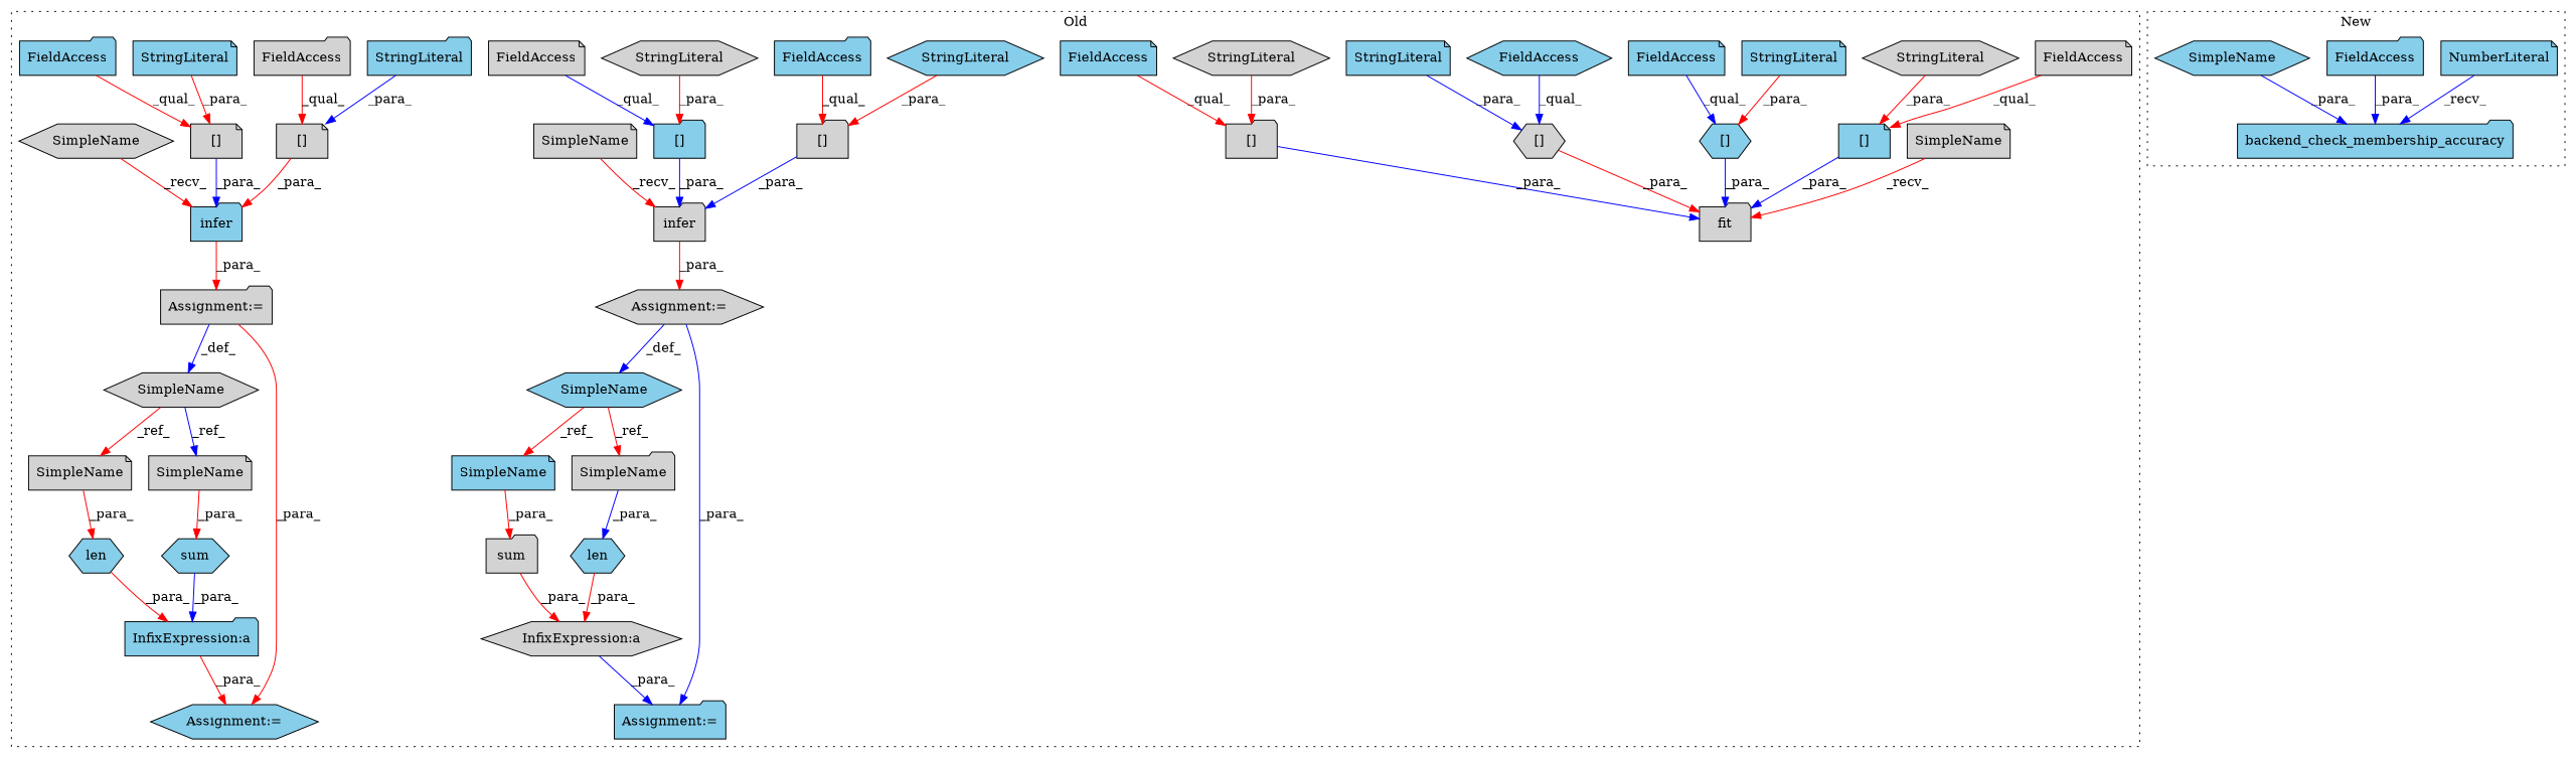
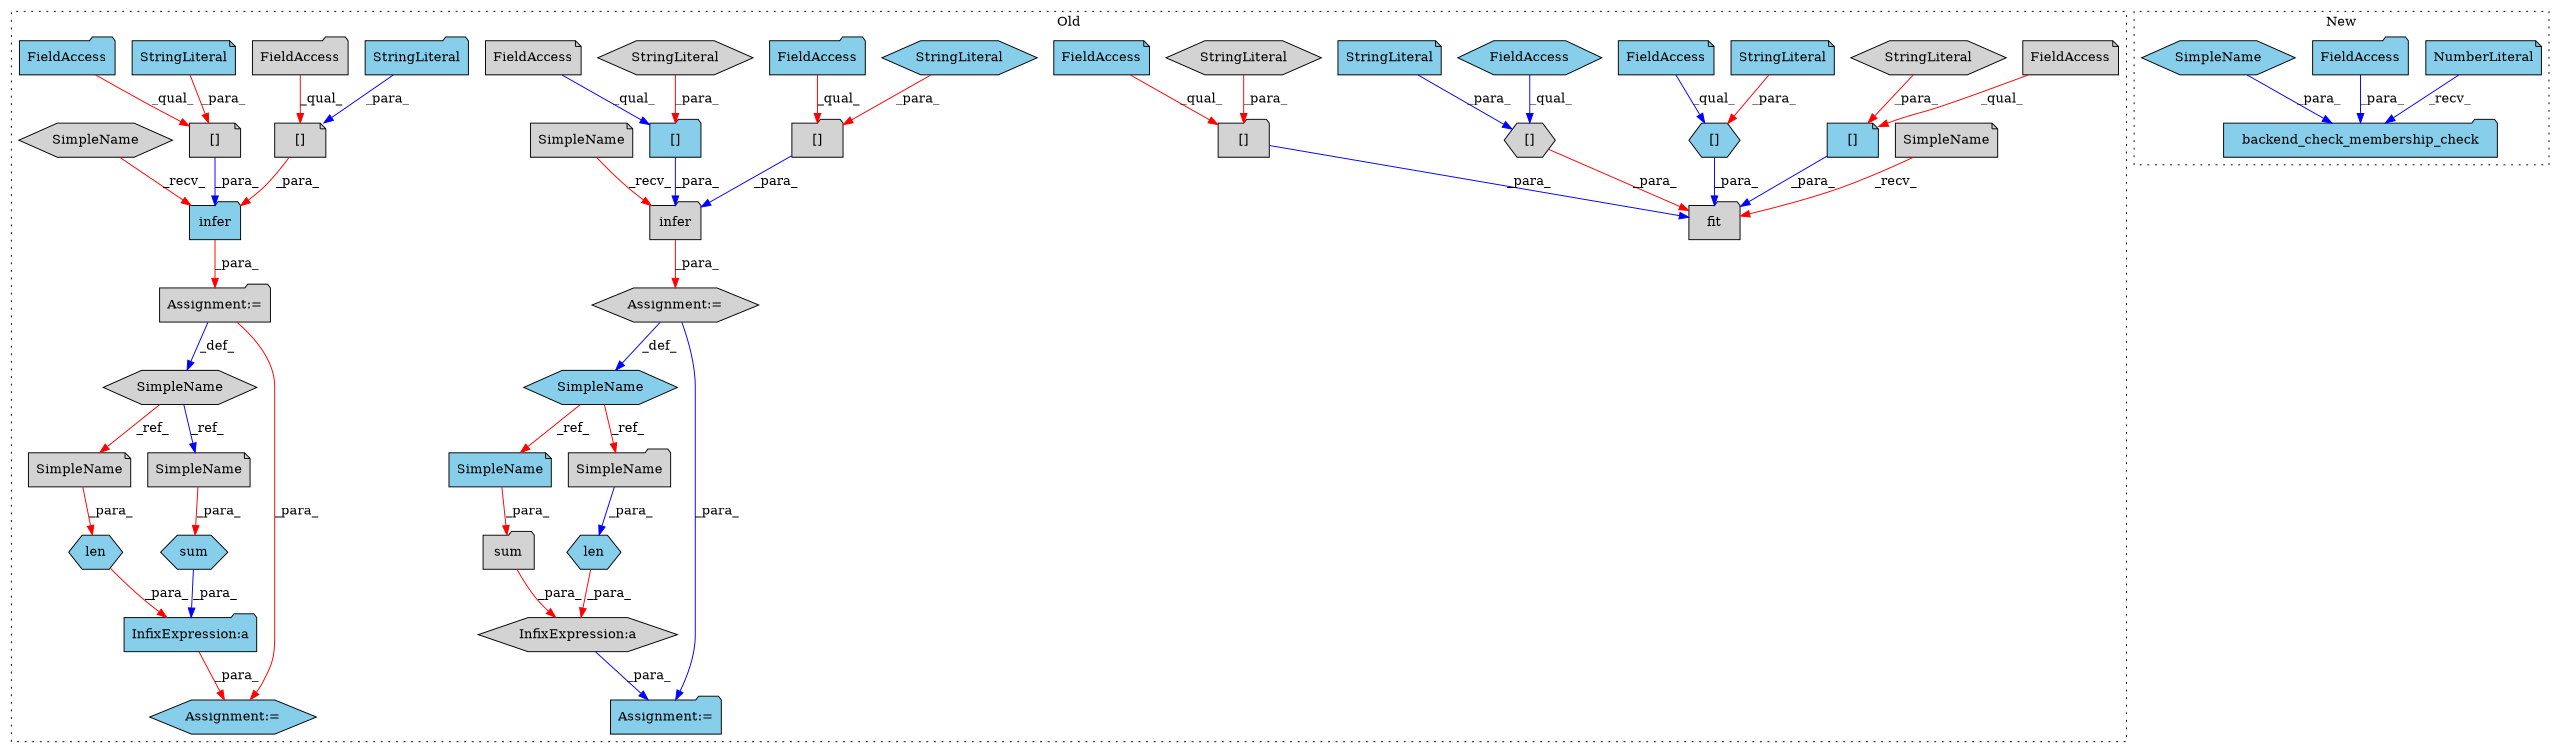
  digraph {
    node [a=42 fillcolor=skyblue l=6 shape=hexagon style=filled]
    edge [color=red]
    n1 [a=32 l="4,1" label=len s="13736,13753"]
    n2 [a=27 l=3 label="InfixExpression:a" s=13733 shape=folder]
    n3 [a=32 l="6,1" label=infer s="13548,13635" shape=folder]
    n4 [a=2 fillcolor=lightgrey l="7,1" label="[]" s="13554,13593" shape=note]
    n5 [a=32 fillcolor=lightgrey l="6,1" label=infer s="13427,13518" shape=folder]
    n6 [a=32 fillcolor=lightgrey l="4,1" label=fit s="13225,13396" shape=folder]
    n7 [a=27 fillcolor=lightgrey l=3 label="InfixExpression:a" s=13674]
    n8 [a=2 l="8,1" label="[]" s="13433,13474" shape=folder]
    n9 [a=32 l="4,1" label=len s="13677,13695"]
    n10 [a=2 l="7,1" label="[]" s="13356,13395" shape=note]
    n11 [a=22 fillcolor=lightgrey label=FieldAccess s=13356 shape=note]
    n12 [a=2 fillcolor=lightgrey l="8,1" label="[]" s="13272,13313" shape=folder]
    n13 [a=22 label=FieldAccess s=13554 shape=folder]
    n14 [a=2 fillcolor=lightgrey l="7,1" label="[]" s="13315,13354"]
    n15 [a=22 fillcolor=lightgrey l=7 label=FieldAccess s=13433 shape=note]
    n16 [a=2 l="8,1" label="[]" s="13229,13270"]
    n17 [a=22 l=7 label=FieldAccess s=13272 shape=note]
    n18 [a=2 fillcolor=lightgrey l="7,1" label="[]" s="13595,13634" shape=note]
    n19 [a=22 l=7 label=FieldAccess s=13229 shape=note]
    n20 [a=2 fillcolor=lightgrey l="8,1" label="[]" s="13476,13517" shape=folder]
    n21 [a=22 l=7 label=FieldAccess s=13476 shape=folder]
    n22 [a=22 fillcolor=lightgrey label=FieldAccess s=13595 shape=folder]
    n23 [a=22 label=FieldAccess s=13315]
    n24 [a=32 fillcolor=lightgrey l="4,1" label=sum s="13655,13673" shape=folder]
    n25 [l=14 label=SimpleName s=13405]
    n26 [a=32 l="4,1" label=sum s="13715,13732"]
    n27 [fillcolor=lightgrey l=13 label=SimpleName s=13527]
    n28 [a=7 fillcolor=lightgrey l=1 label="Assignment:=" s=13419]
    n29 [a=7 l=1 label="Assignment:=" s=13713]
    n30 [a=45 fillcolor=lightgrey l=32 label=StringLiteral s=13363]
    n31 [a=7 fillcolor=lightgrey l=1 label="Assignment:=" s=13540 shape=folder]
    n32 [a=45 l=32 label=StringLiteral s=13561 shape=note]
    n33 [a=45 l=33 label=StringLiteral s=13237 shape=note]
    n34 [a=45 l=32 label=StringLiteral s=13322 shape=note]
    n35 [a=45 fillcolor=lightgrey l=33 label=StringLiteral s=13441]
    n36 [a=7 l=1 label="Assignment:=" s=13653 shape=folder]
    n37 [a=45 l=33 label=StringLiteral s=13484]
    n38 [a=45 l=32 label=StringLiteral s=13602 shape=folder]
    n39 [a=45 fillcolor=lightgrey l=33 label=StringLiteral s=13280]
    n40 [fillcolor=lightgrey l=13 label=SimpleName s=13740 shape=note]
    n41 [fillcolor=lightgrey l=13 label=SimpleName s=13719 shape=note]
    n42 [fillcolor=lightgrey label=SimpleName s=13218 shape=note]
    n43 [fillcolor=lightgrey label=SimpleName s=13420 shape=note]
    n44 [fillcolor=lightgrey label=SimpleName s=13541]
    n45 [l=14 label=SimpleName s=13659 shape=note]
    n46 [fillcolor=lightgrey l=14 label=SimpleName s=13681 shape=folder]
-   n47 [a=32 l="34,1" label=backend_check_membership_accuracy s="6518,6599" shape=folder]
+   n47 [a=32 l="34,1" label=backend_check_membership_check s="6518,6599" shape=folder]
    n48 [a=34 l=4 label=NumberLiteral s=6595 shape=note]
    n49 [a=22 l=18 label=FieldAccess s=6576 shape=folder]
    n50 [label=SimpleName s=6552]
    subgraph cluster_1 {
      label=Old
      style=dotted
      n1
      n2
      n3
      n4
      n5
      n6
      n7
      n8
      n9
      n10
      n11
      n12
      n13
      n14
      n15
      n16
      n17
      n18
      n19
      n20
      n21
      n22
      n23
      n24
      n25
      n26
      n27
      n28
      n29
      n30
      n31
      n32
      n33
      n34
      n35
      n36
      n37
      n38
      n39
      n40
      n41
      n42
      n43
      n44
      n45
      n46
    }
    subgraph cluster_2 {
      label=New
      style=dotted
      n47
      n48
      n49
      n50
    }
    n1 -> n2 [label=_para_]
    n2 -> n29 [label=_para_]
    n3 -> n31 [label=_para_]
    n4 -> n3 [color=blue label=_para_]
    n5 -> n28 [label=_para_]
    n7 -> n36 [color=blue label=_para_]
    n8 -> n5 [color=blue label=_para_]
    n9 -> n7 [label=_para_]
    n10 -> n6 [color=blue label=_para_]
    n11 -> n10 [label=_qual_]
    n12 -> n6 [color=blue label=_para_]
    n13 -> n4 [label=_qual_]
    n14 -> n6 [label=_para_]
    n15 -> n8 [color=blue label=_qual_]
    n16 -> n6 [color=blue label=_para_]
    n17 -> n12 [label=_qual_]
    n18 -> n3 [label=_para_]
    n19 -> n16 [color=blue label=_qual_]
    n20 -> n5 [color=blue label=_para_]
    n21 -> n20 [label=_qual_]
    n22 -> n18 [label=_qual_]
    n23 -> n14 [color=blue label=_qual_]
    n24 -> n7 [label=_para_]
    n25 -> n45 [label=_ref_]
    n25 -> n46 [label=_ref_]
    n26 -> n2 [color=blue label=_para_]
    n27 -> n40 [label=_ref_]
    n27 -> n41 [color=blue label=_ref_]
    n28 -> n25 [color=blue label=_def_]
    n28 -> n36 [color=blue label=_para_]
    n30 -> n10 [label=_para_]
    n31 -> n27 [color=blue label=_def_]
    n31 -> n29 [label=_para_]
    n32 -> n4 [label=_para_]
    n33 -> n16 [label=_para_]
    n34 -> n14 [color=blue label=_para_]
    n35 -> n8 [label=_para_]
    n37 -> n20 [label=_para_]
    n38 -> n18 [color=blue label=_para_]
    n39 -> n12 [label=_para_]
    n40 -> n1 [label=_para_]
    n41 -> n26 [label=_para_]
    n42 -> n6 [label=_recv_]
    n43 -> n5 [label=_recv_]
    n44 -> n3 [label=_recv_]
    n45 -> n24 [label=_para_]
    n46 -> n9 [color=blue label=_para_]
    n48 -> n47 [color=blue label=_recv_]
    n49 -> n47 [color=blue label=_para_]
    n50 -> n47 [color=blue label=_para_]
  }
